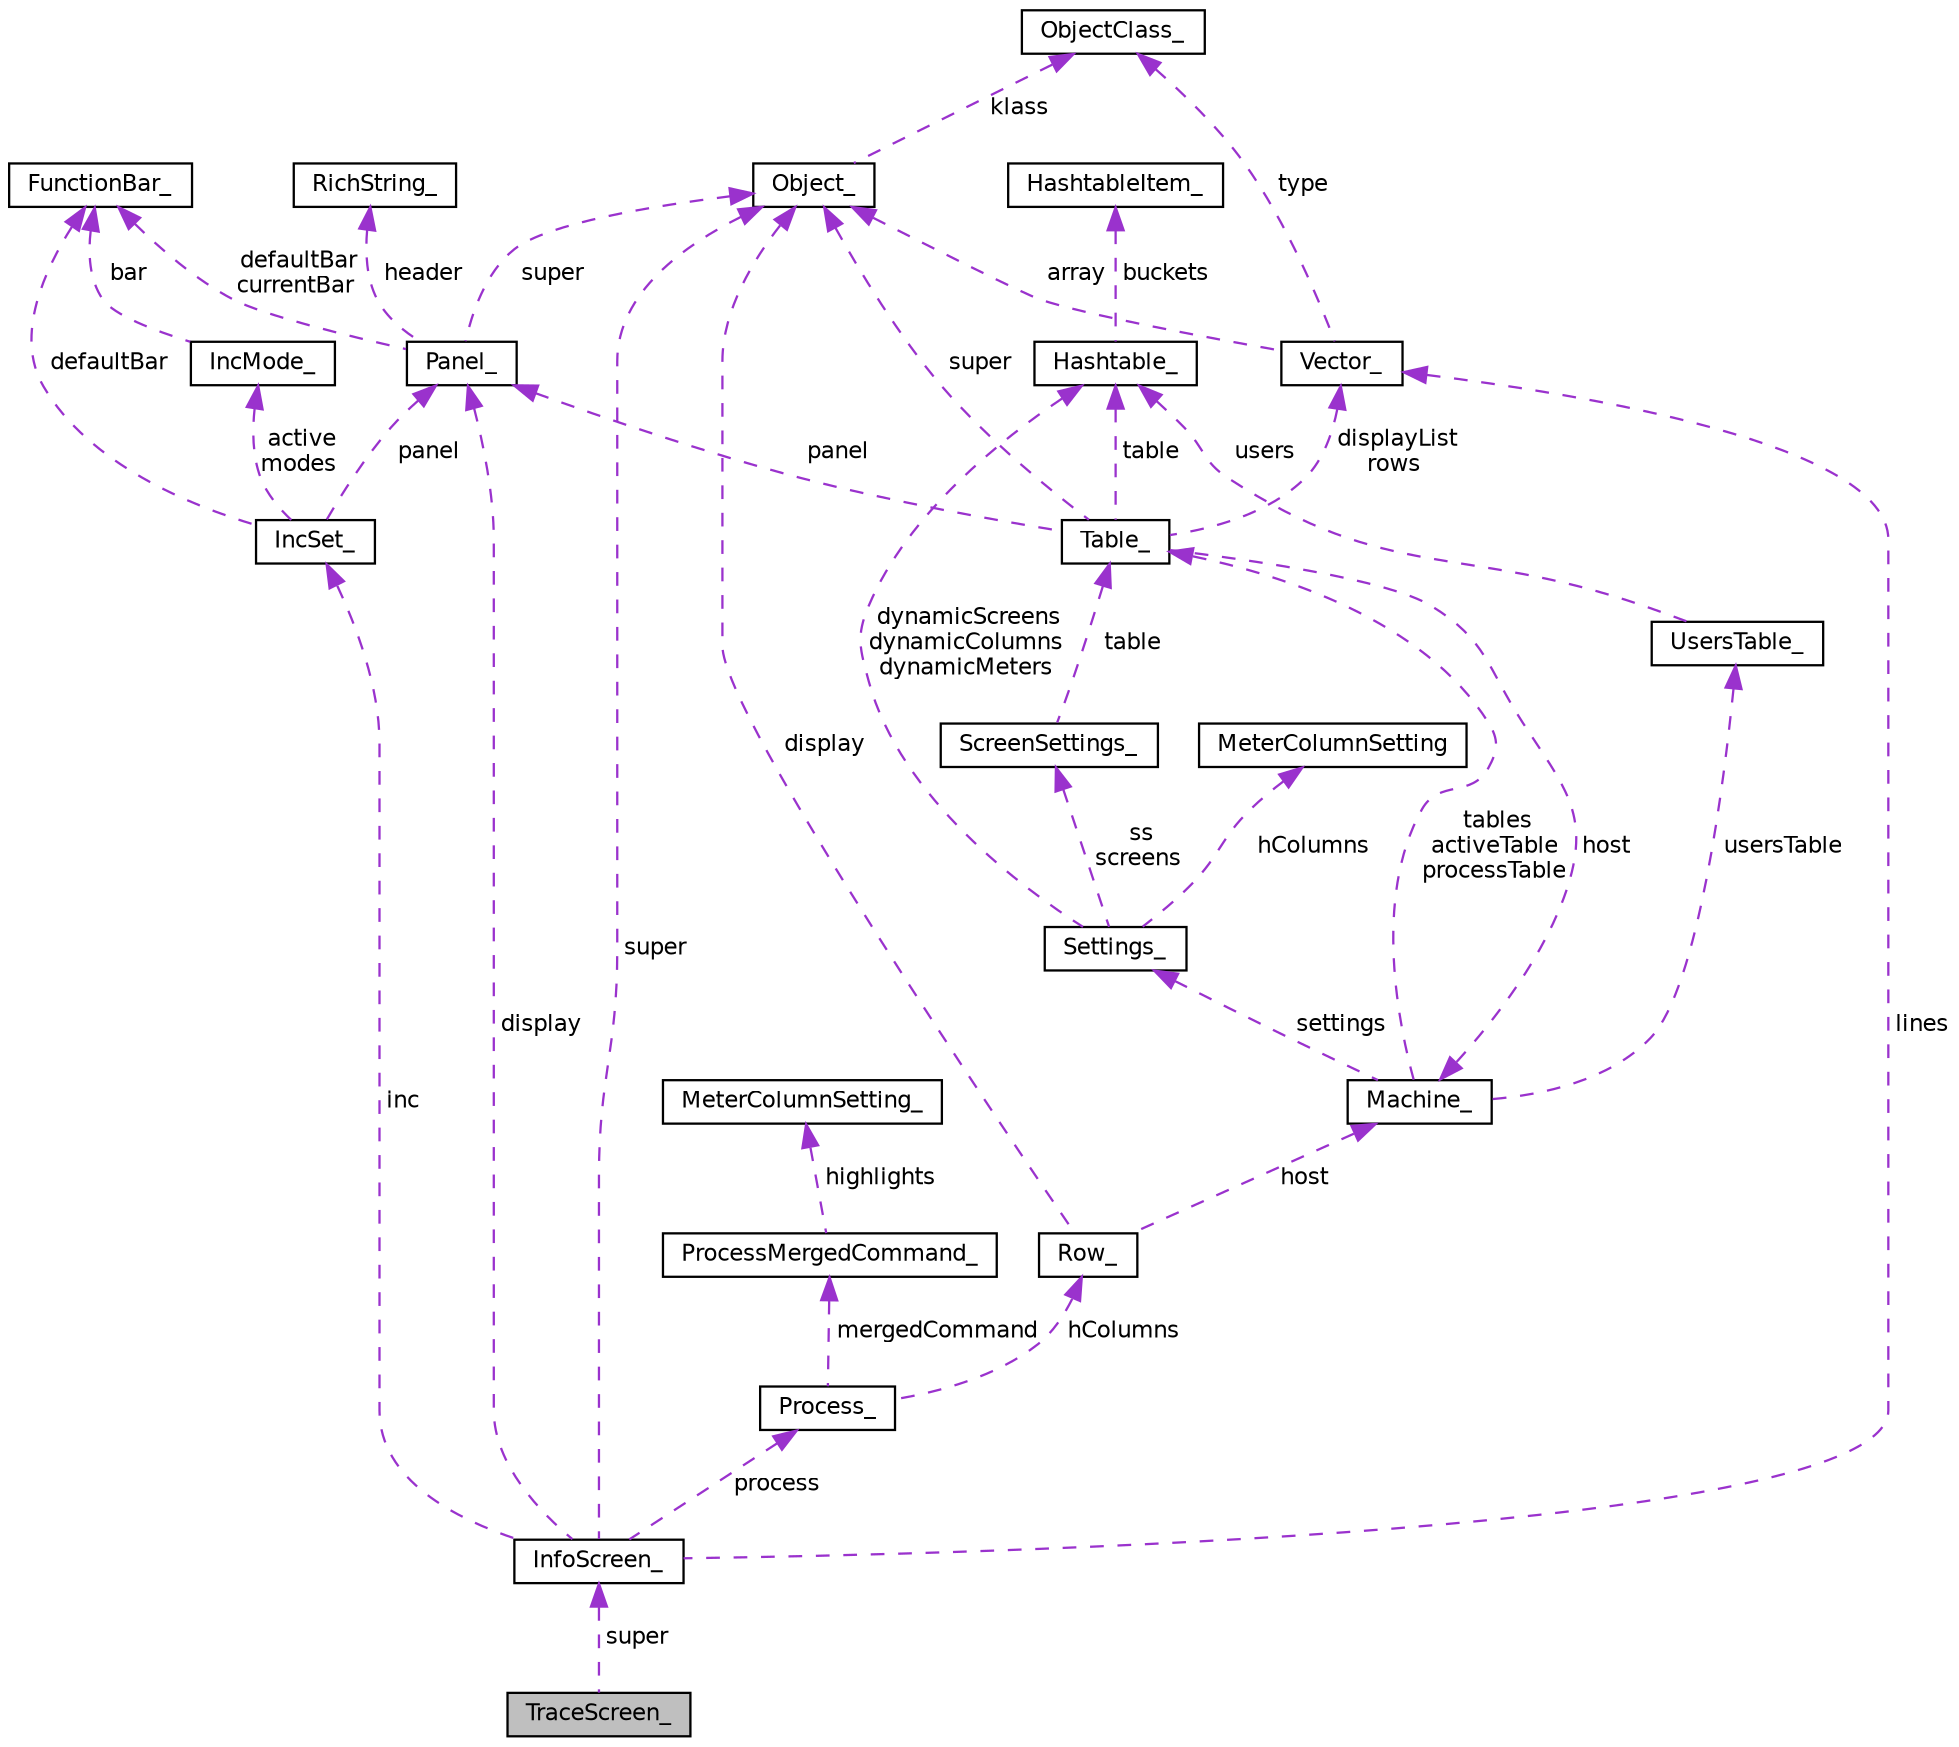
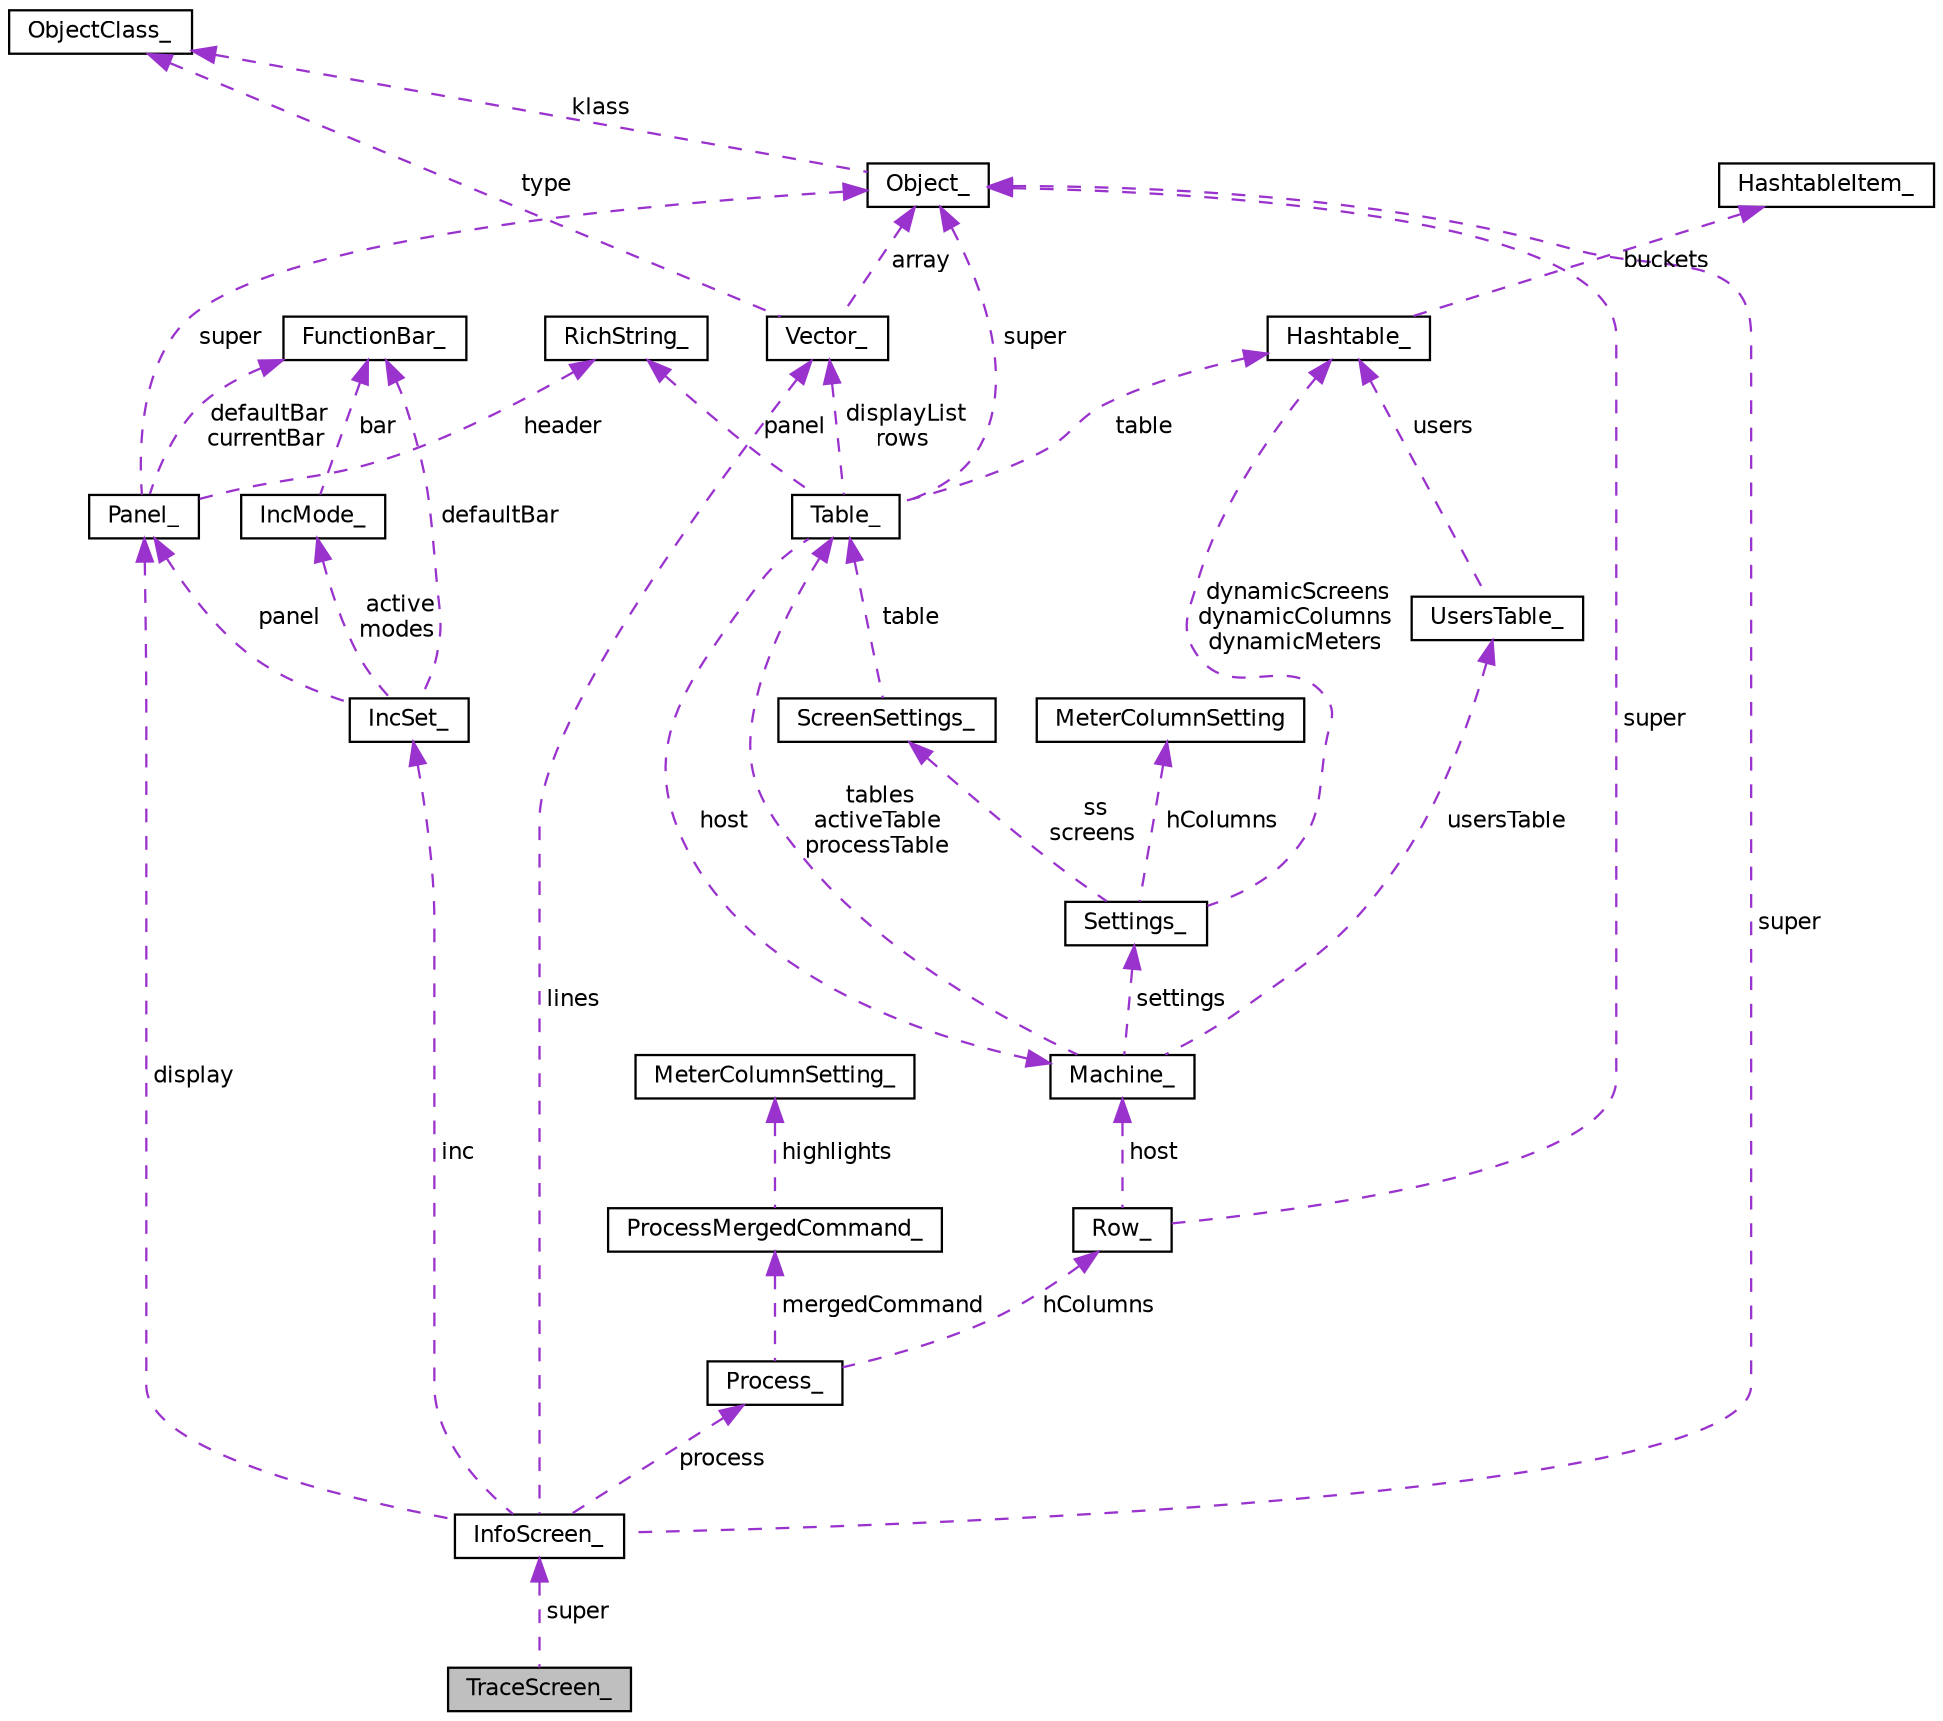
  digraph {
    node [color=black fillcolor=white fontname=Helvetica fontsize=10 shape=record style=filled]
    edge [color=darkorchid3 dir=back fontname=Helvetica fontsize=10 labelfontname=Helvetica labelfontsize=10 style=dashed]
    n1 [fillcolor=grey75 fontcolor=black height=0.2 label=TraceScreen_ width=0.4]
    n2 [height=0.2 label=InfoScreen_ width=0.4]
    n3 [height=0.2 label=Vector_ width=0.4]
    n4 [height=0.2 label=Table_ width=0.4]
    n5 [height=0.2 label=Panel_ width=0.4]
    n6 [height=0.2 label=IncSet_ width=0.4]
    n7 [height=0.2 label=Machine_ width=0.4]
    n8 [height=0.2 label=ScreenSettings_ width=0.4]
    n9 [height=0.2 label=ObjectClass_ width=0.4]
    n10 [height=0.2 label=Object_ width=0.4]
    n11 [height=0.2 label=Row_ width=0.4]
    n12 [height=0.2 label=Process_ width=0.4]
    n13 [height=0.2 label=FunctionBar_ width=0.4]
    n14 [height=0.2 label=IncMode_ width=0.4]
    n15 [height=0.2 label=RichString_ width=0.4]
    n16 [height=0.2 label=Settings_ width=0.4]
    n17 [height=0.2 label=Hashtable_ width=0.4]
    n18 [height=0.2 label=UsersTable_ width=0.4]
    n19 [height=0.2 label=HashtableItem_ width=0.4]
    n20 [height=0.2 label=MeterColumnSetting width=0.4]
    n21 [height=0.2 label=ProcessMergedCommand_ width=0.4]
    n22 [height=0.2 label=MeterColumnSetting_ width=0.4]
    n2 -> n1 [label=" super"]
    n3 -> n2 [label=" lines"]
    n3 -> n4 [label=" displayList\nrows"]
    n4 -> n7 [label=" tables\nactiveTable\nprocessTable"]
    n4 -> n8 [label=" table"]
    n5 -> n2 [label=" display"]
-   n5 -> n4 [label=" panel"]
+   n15 -> n4 [label=" panel"]
    n5 -> n6 [label=" panel"]
    n6 -> n2 [label=" inc"]
    n7 -> n4 [label=" host"]
    n7 -> n11 [label=" host"]
    n8 -> n16 [label=" ss\nscreens"]
    n9 -> n3 [label=" type"]
    n9 -> n10 [label=" klass"]
    n10 -> n2 [label=" super"]
    n10 -> n3 [label=" array"]
    n10 -> n4 [label=" super"]
    n10 -> n5 [label=" super"]
-   n10 -> n11 [label=" display"]
+   n10 -> n11 [label=" super"]
    n11 -> n12 [label=" hColumns"]
    n12 -> n2 [label=" process"]
    n13 -> n5 [label=" defaultBar\ncurrentBar"]
    n13 -> n6 [label=" defaultBar"]
    n13 -> n14 [label=" bar"]
    n14 -> n6 [label=" active\nmodes"]
    n15 -> n5 [label=" header"]
    n16 -> n7 [label=" settings"]
    n17 -> n4 [label=" table"]
    n17 -> n16 [label=" dynamicScreens\ndynamicColumns\ndynamicMeters"]
    n17 -> n18 [label=" users"]
    n18 -> n7 [label=" usersTable"]
    n19 -> n17 [label=" buckets"]
    n20 -> n16 [label=" hColumns"]
    n21 -> n12 [label=" mergedCommand"]
    n22 -> n21 [label=" highlights"]
  }
